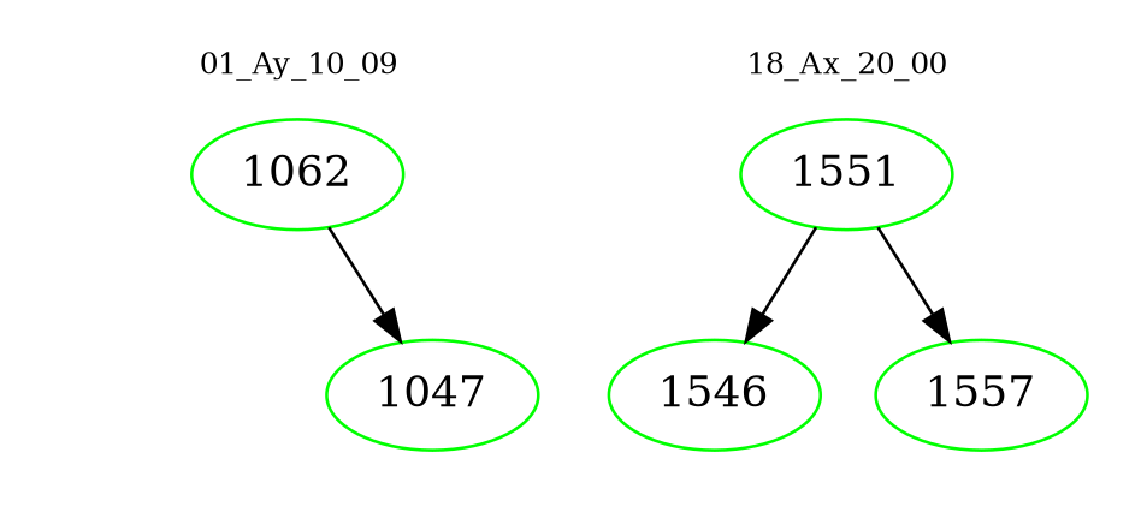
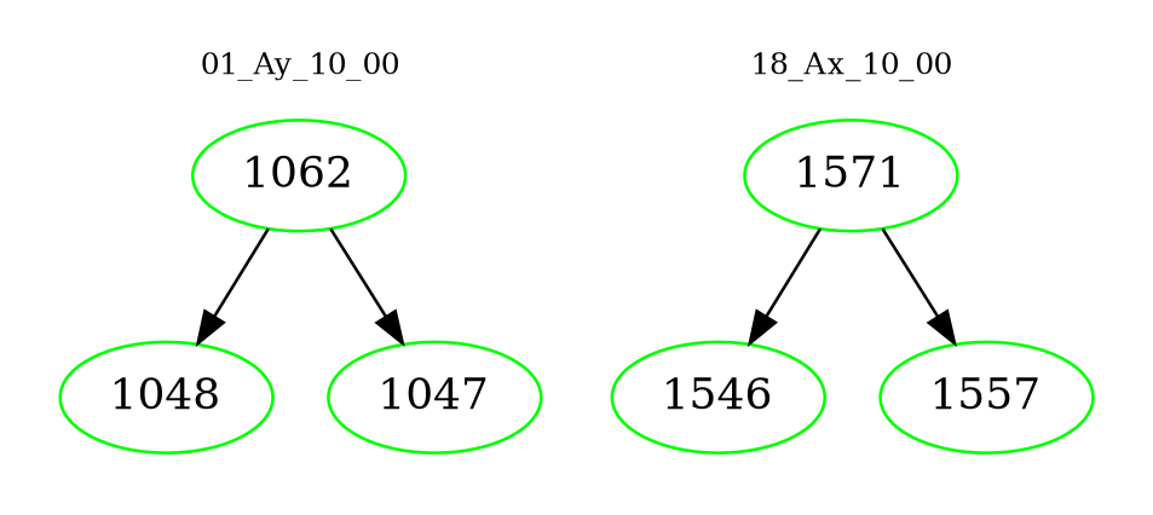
  digraph {
    node [color=green]
    edge [color=black]
    n1 [label=1062]
+   n2 [label=1048]
    n3 [label=1047]
-   n4 [label=1551]
+   n4 [label=1571]
    n5 [label=1546]
    n6 [label=1557]
    subgraph cluster_1 {
      color=white
      fontsize=10
-     label="01_Ay_10_09"
+     label="01_Ay_10_00"
      n1
+     n2
      n3
    }
    subgraph cluster_2 {
      color=white
      fontsize=10
-     label="18_Ax_20_00"
+     label="18_Ax_10_00"
      n4
      n5
      n6
    }
+   n1 -> n2
    n1 -> n3
    n4 -> n5
    n4 -> n6
  }
